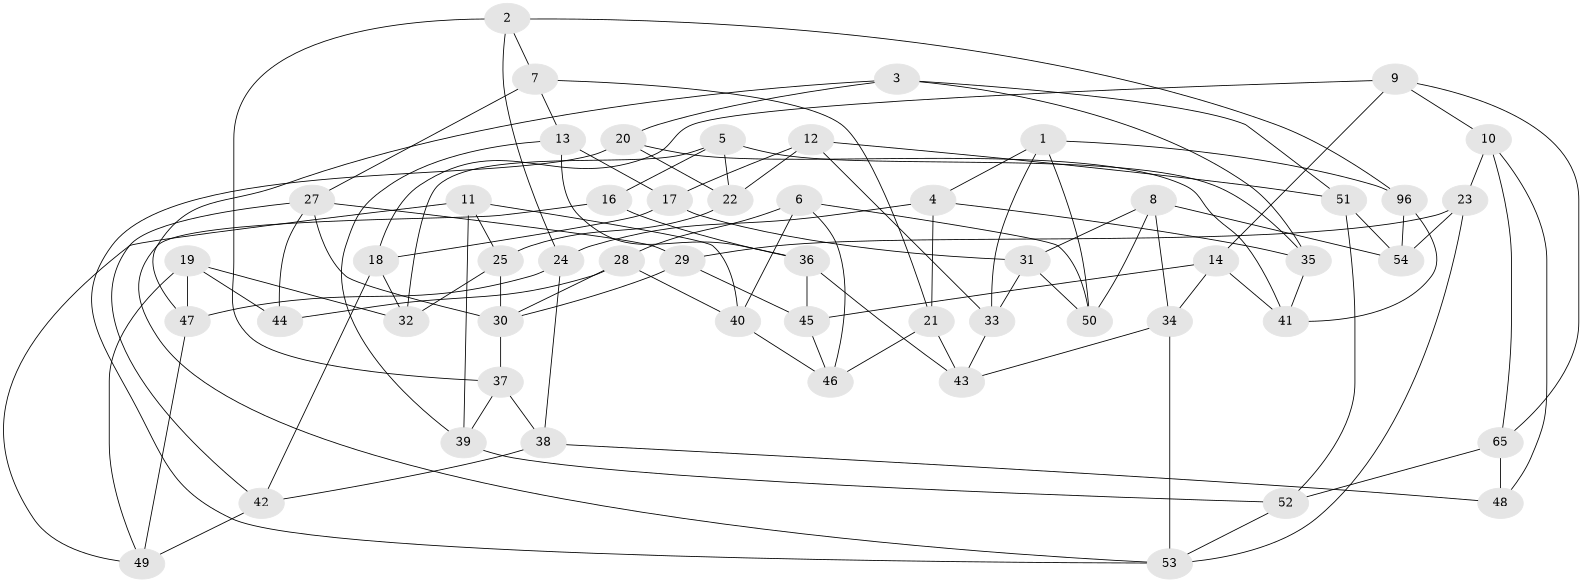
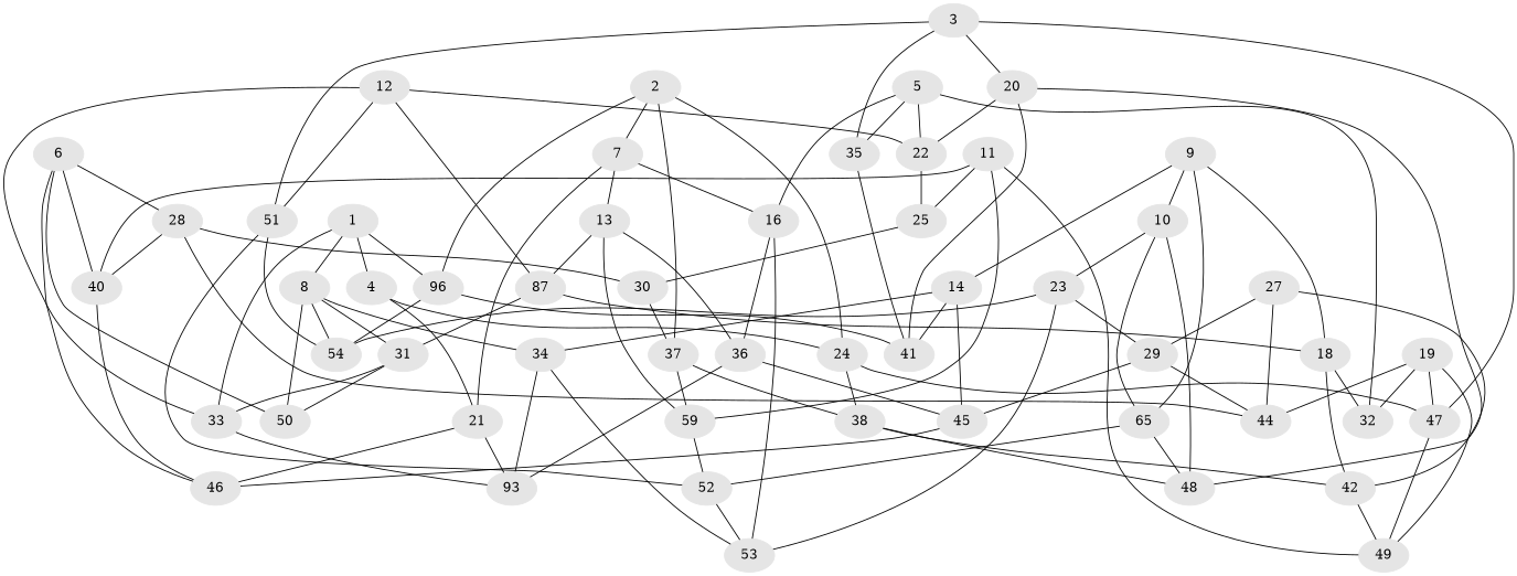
  graph {
    node [color=gray90 style=filled]
    1
    4
    n3 [label=96]
    33
    50
    24
    35
    21
    54
    41
-   43
+   43 [label=93]
    2
    7
    37
    16
    13
    47
    38
-   39
+   39 [label=59]
    3
    20
    51
    22
    48
    49
    52
    46
    5
    32
    36
    53
    25
    6
    28
    40
    44
    30
-   17
+   17 [label=87]
    8
    31
    34
    9
    10
    14
    n45 [label=65]
    18
    23
    45
    42
    29
    11
    12
    19
    27
    1 -- 4
    1 -- n3
    1 -- 33
-   1 -- 50
+   1 -- 8
    4 -- 24
-   4 -- 35
    4 -- 21
    n3 -- 54
    n3 -- 41
    33 -- 43
    24 -- 47
    24 -- 38
    35 -- 41
    21 -- 43
    21 -- 46
    2 -- n3
    2 -- 24
    2 -- 7
    2 -- 37
    7 -- 21
-   7 -- 27
+   7 -- 16
    7 -- 13
    37 -- 38
    37 -- 39
    16 -- 36
    16 -- 53
    13 -- 39
    13 -- 36
    13 -- 17
    47 -- 49
    38 -- 48
    38 -- 42
    39 -- 52
    3 -- 35
    3 -- 47
    3 -- 20
    3 -- 51
    20 -- 41
    20 -- 22
-   20 -- 53
+   20 -- 48
    51 -- 54
    51 -- 52
    22 -- 25
    52 -- 53
    5 -- 35
    5 -- 16
    5 -- 22
    5 -- 32
    36 -- 43
    36 -- 45
-   25 -- 32
    25 -- 30
    6 -- 50
    6 -- 46
    6 -- 28
    6 -- 40
    28 -- 40
    28 -- 44
    28 -- 30
    40 -- 46
    30 -- 37
    17 -- 31
    17 -- 18
    8 -- 50
    8 -- 54
    8 -- 31
    8 -- 34
    31 -- 33
    31 -- 50
    34 -- 43
    34 -- 53
    9 -- 10
    9 -- 14
    9 -- n45
    9 -- 18
    10 -- 48
    10 -- n45
    10 -- 23
    14 -- 41
    14 -- 34
    14 -- 45
    n45 -- 48
    n45 -- 52
    18 -- 32
    18 -- 42
    23 -- 54
    23 -- 53
    23 -- 29
    45 -- 46
    42 -- 49
-   29 -- 30
+   29 -- 44
    29 -- 45
    11 -- 39
    11 -- 49
    11 -- 25
    11 -- 40
    12 -- 33
    12 -- 51
    12 -- 22
    12 -- 17
    19 -- 47
    19 -- 49
    19 -- 32
    19 -- 44
    27 -- 44
-   27 -- 30
    27 -- 42
    27 -- 29
  }
